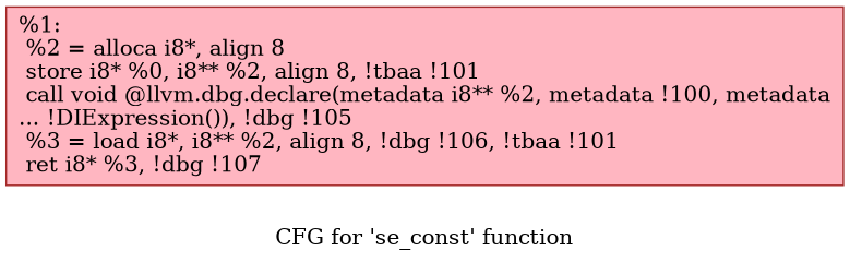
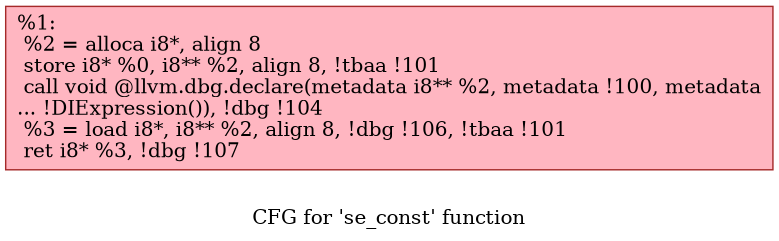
  digraph {
    label="CFG for 'se_const' function"
-   n1 [label="{%1:\l  %2 = alloca i8*, align 8\l  store i8* %0, i8** %2, align 8, !tbaa !101\l  call void @llvm.dbg.declare(metadata i8** %2, metadata !100, metadata\l... !DIExpression()), !dbg !105\l  %3 = load i8*, i8** %2, align 8, !dbg !106, !tbaa !101\l  ret i8* %3, !dbg !107\l}" shape=record style=filled fillcolor=lightpink color=brown]
+   n1 [label="{%1:\l  %2 = alloca i8*, align 8\l  store i8* %0, i8** %2, align 8, !tbaa !101\l  call void @llvm.dbg.declare(metadata i8** %2, metadata !100, metadata\l... !DIExpression()), !dbg !104\l  %3 = load i8*, i8** %2, align 8, !dbg !106, !tbaa !101\l  ret i8* %3, !dbg !107\l}" shape=record style=filled fillcolor=lightpink color=brown]
  }
